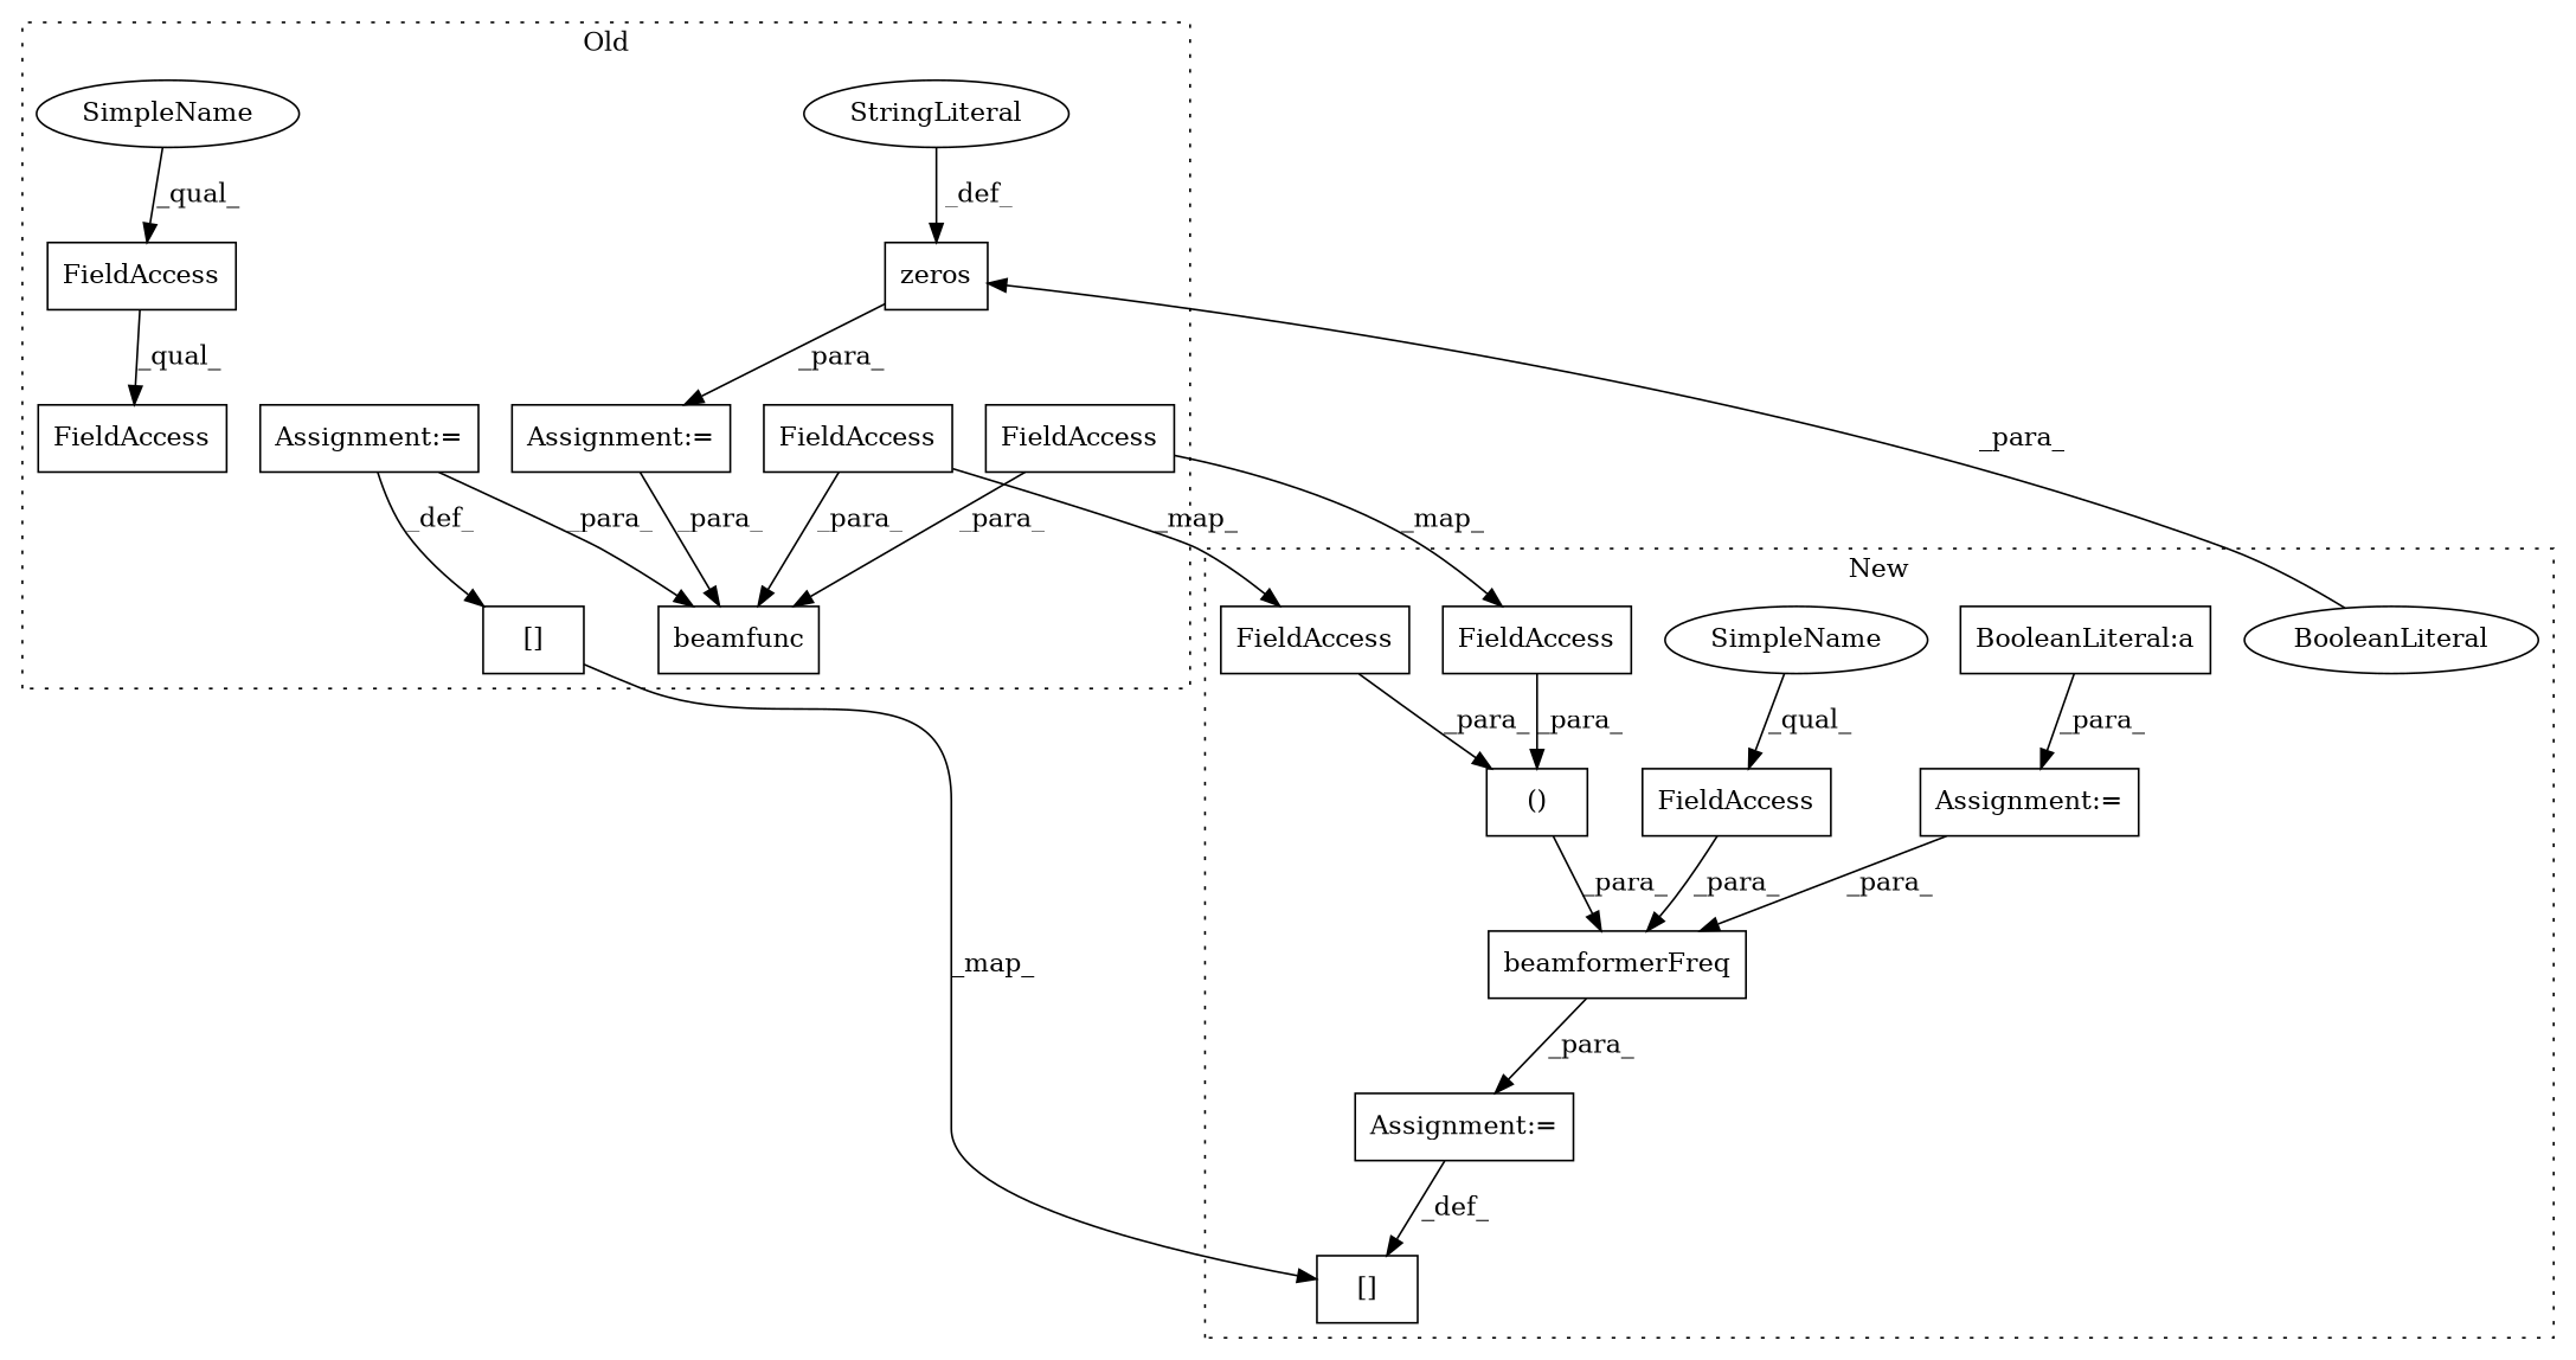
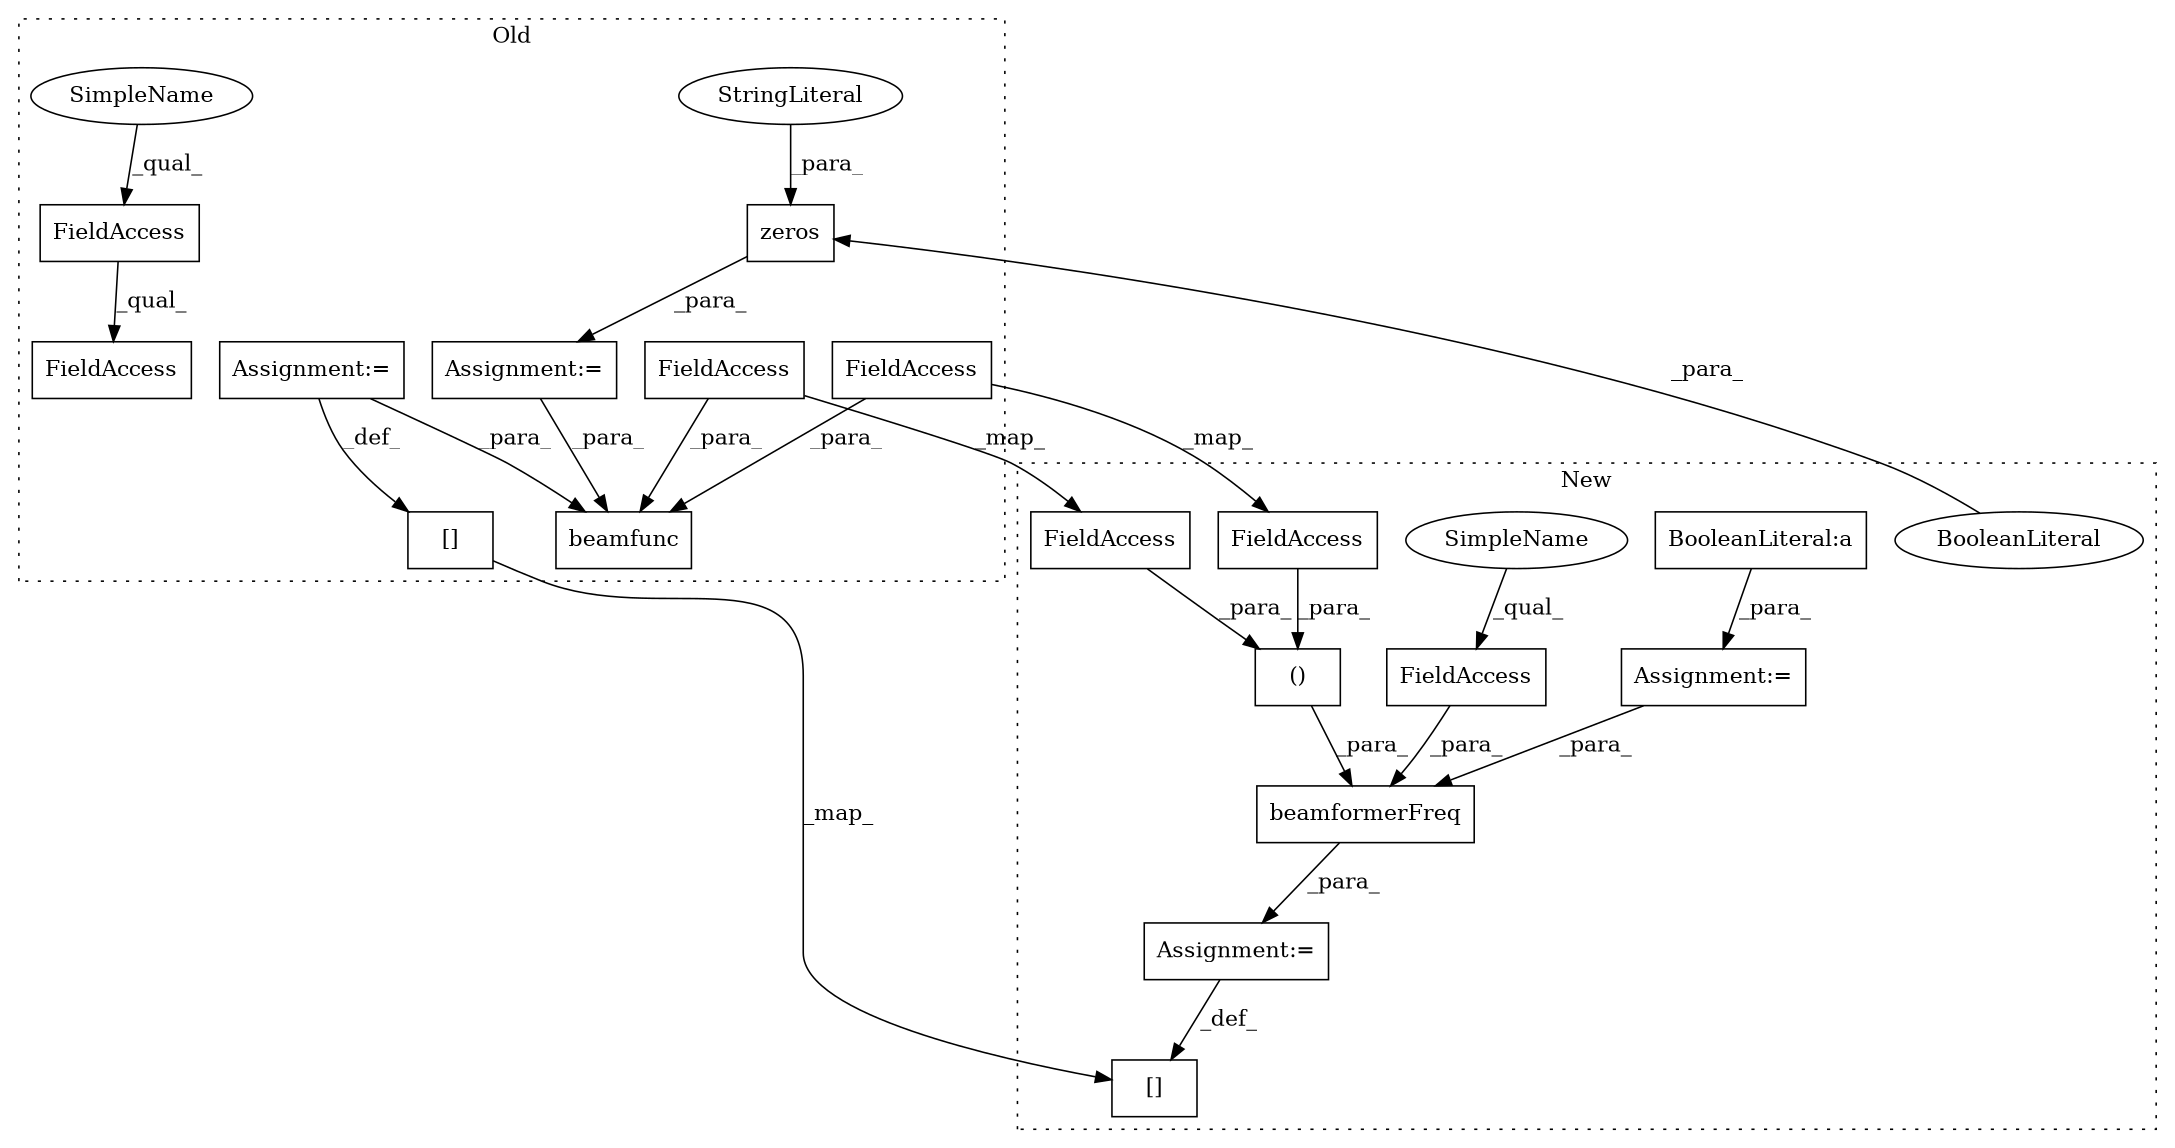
  digraph {
    node [a=22 l=1 s=9018 shape=box]
    n1 [a=32 l="9,1" label=beamfunc s="9694,9748"]
    n2 [a=32 l="6,1" label=zeros s="8963,8984"]
    n3 [a=45 l=3 label=StringLiteral s=8981 shape=ellipse]
    n4 [a=7 label="Assignment:=" s=8992]
    n5 [a=2 l="3,1" label="[]" s="9759,9763"]
    n6 [a=7 label="Assignment:=" s=8962]
    n7 [l=7 label=FieldAccess s=9715]
    n8 [l=9 label=FieldAccess]
    n9 [l=14 label=FieldAccess]
    n10 [l=7 label=FieldAccess s=9707]
    n11 [a=42 l=4 label=SimpleName shape=ellipse]
    n12 [a=106 l=75 label="()" s=9607]
    n13 [a=2 l="3,1" label="[]" s="9826,9830"]
    n14 [a=7 label="Assignment:=" s=9520]
    n15 [a=7 label="Assignment:=" s=9166]
    n16 [a=32 l="15,2" label=beamformerFreq s="9521,9682"]
    n17 [a=9 l=4 label=BooleanLiteral s=9536 shape=ellipse]
    n18 [l=11 label=FieldAccess s=9561]
    n19 [l=7 label=FieldAccess s=9627]
    n20 [l=7 label=FieldAccess s=9607]
    n21 [a=27 l=3 label="BooleanLiteral:a" s=9171]
    n22 [a=42 l=4 label=SimpleName s=9561 shape=ellipse]
    subgraph cluster_1 {
      label=Old
      style=dotted
      n1
      n2
      n3
      n4
      n5
      n6
      n7
      n8
      n9
      n10
      n11
    }
    subgraph cluster_2 {
      label=New
      style=dotted
      n12
      n13
      n14
      n15
      n16
      n17
      n18
      n19
      n20
      n21
      n22
    }
    n2 -> n6 [label=_para_]
-   n3 -> n2 [label=_def_]
+   n3 -> n2 [label=_para_]
    n4 -> n1 [label=_para_]
    n4 -> n5 [label=_def_]
    n5 -> n13 [label=_map_]
    n6 -> n1 [label=_para_]
    n7 -> n1 [label=_para_]
    n7 -> n19 [label=_map_]
    n8 -> n9 [label=_qual_]
    n10 -> n1 [label=_para_]
    n10 -> n20 [label=_map_]
    n11 -> n8 [label=_qual_]
    n12 -> n16 [label=_para_]
    n14 -> n13 [label=_def_]
    n15 -> n16 [label=_para_]
    n16 -> n14 [label=_para_]
    n17 -> n2 [label=_para_]
    n18 -> n16 [label=_para_]
    n19 -> n12 [label=_para_]
    n20 -> n12 [label=_para_]
    n21 -> n15 [label=_para_]
    n22 -> n18 [label=_qual_]
  }
